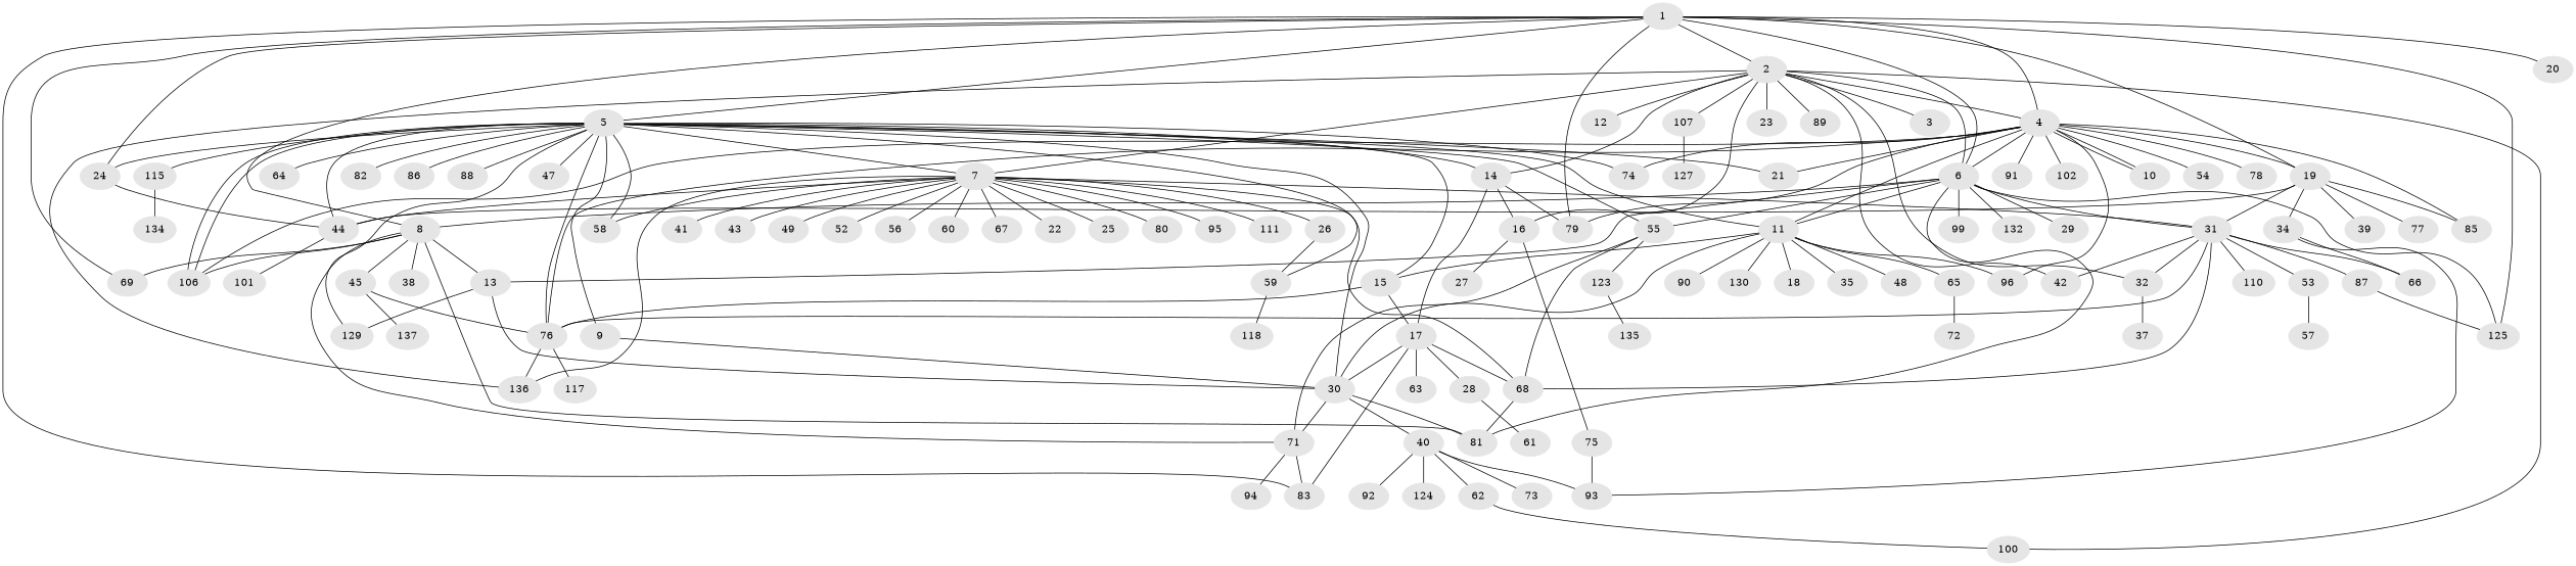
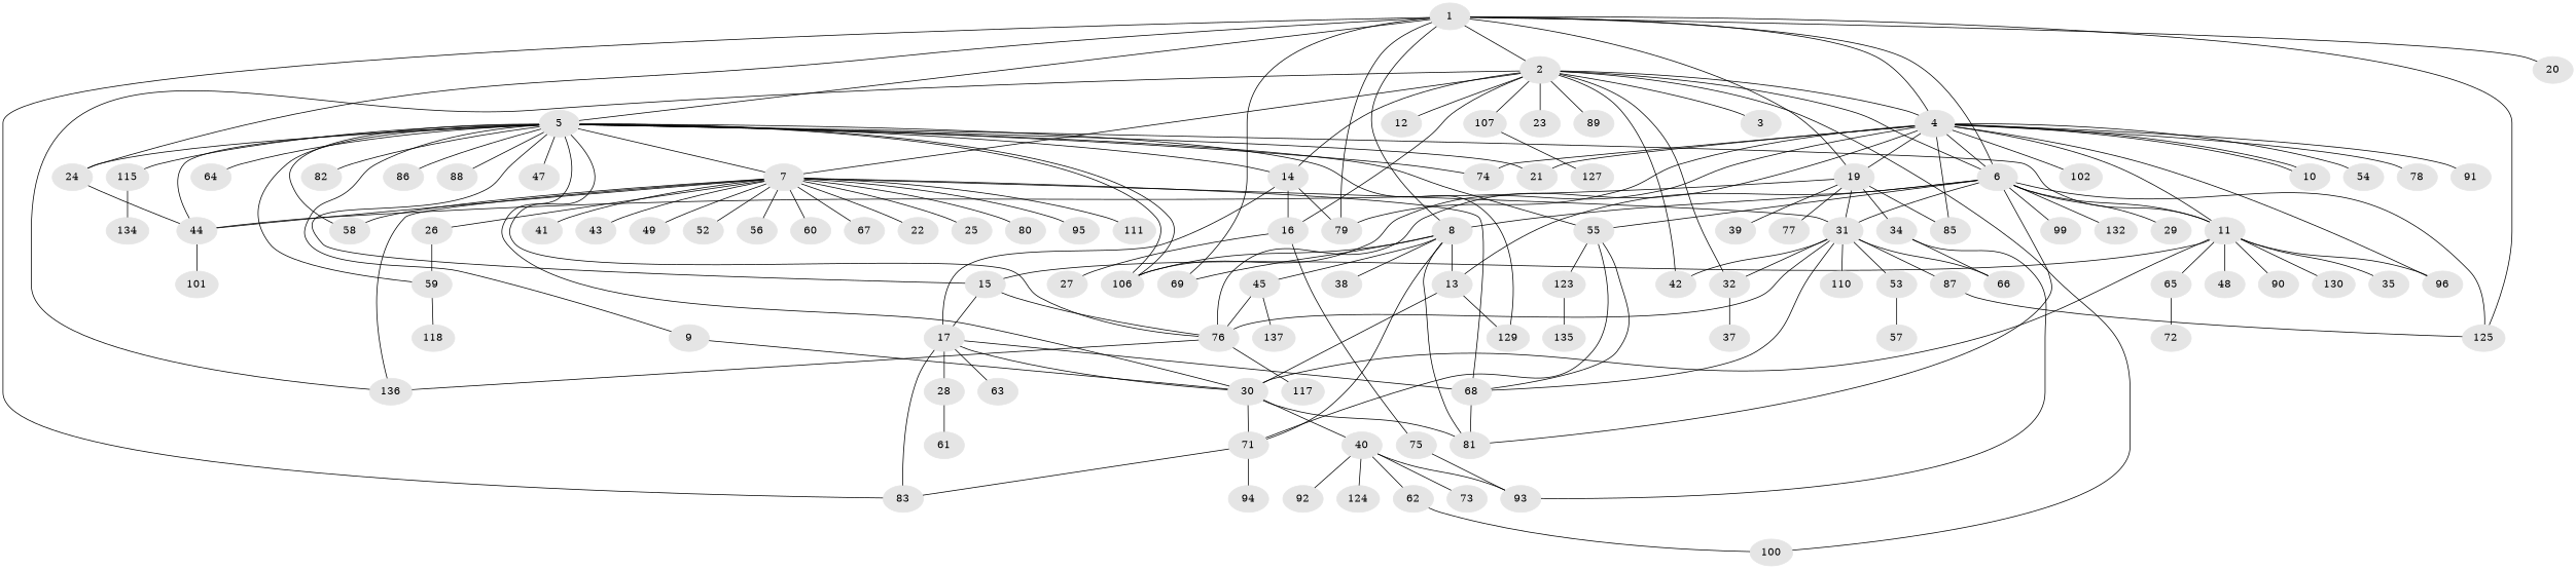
  graph {
    node [color=gray90 style=filled]
    1 [super="+105"]
    2 [super="+98"]
    4 [super="+119"]
    5 [super="+120"]
    6 [super="+128"]
    8 [super="+36"]
    19 [super="+113"]
    20
    24
    69
    79
    83
    125
    3
    7 [super="+103"]
    12
    14 [super="+33"]
    16
    23
    32
    42
    89
    100
    107
    136
    10
    11 [super="+114"]
    21
    54
    74
    76 [super="+121"]
    78
    85 [super="+112"]
    91
    96 [super="+97"]
    102
    106
    9
    15
    30 [super="+70"]
    44
    47
    55 [super="+116"]
    59
    64
    82
    86
    88
    115
    129 [super="+138"]
    58
    13 [super="+84"]
    29
    31 [super="+51"]
    81
    99
    132
    38
    45
    71
    34
    39 [super="+46"]
    77
    22
    25
    26 [super="+109"]
    41
    43
    49
    52
    56
    60
    67
    68
    80
    95
    111
    17 [super="+104"]
    27
    75 [super="+126"]
    37
    127
-   18
    35
    48
    65
    90
    130
    117
    40 [super="+50"]
    101
    123
    118
    134
    53
    66
    87 [super="+122"]
    110
    137
    94
    72
    28
    63 [super="+133"]
    93
    61
    62 [super="+131"]
    73
    92
    124
    57
    135
    1 -- 2
    1 -- 4
    1 -- 5
    1 -- 6
    1 -- 8
    1 -- 19
    1 -- 20
    1 -- 24
    1 -- 69
    1 -- 79
    1 -- 83
    1 -- 125
    2 -- 4
    2 -- 6
    2 -- 3
    2 -- 7
    2 -- 12
    2 -- 14
    2 -- 16
    2 -- 23
    2 -- 32
    2 -- 42
    2 -- 89
    2 -- 100
    2 -- 107
    2 -- 136
    4 -- 6
    4 -- 19
    4 -- 79
    4 -- 10
    4 -- 10
    4 -- 11
    4 -- 21 [weight=2]
    4 -- 54
    4 -- 74
    4 -- 76 [weight=2]
    4 -- 78
    4 -- 85
    4 -- 91
    4 -- 96 [weight=2]
    4 -- 102
    4 -- 106
    5 -- 24
    5 -- 7
    5 -- 14
    5 -- 11
    5 -- 21
    5 -- 74
    5 -- 76
    5 -- 106
    5 -- 106
    5 -- 9
    5 -- 15
    5 -- 30
    5 -- 44
    5 -- 47
    5 -- 55
    5 -- 59
    5 -- 64
    5 -- 82
    5 -- 86
    5 -- 88
    5 -- 115
    5 -- 129
    5 -- 58
    6 -- 8
    6 -- 125
    6 -- 11
    6 -- 55
    6 -- 13
    6 -- 29
    6 -- 31
    6 -- 81
    6 -- 99
    6 -- 132
    8 -- 69
    8 -- 106
    8 -- 13 [weight=2]
    8 -- 81
    8 -- 38
    8 -- 45
    8 -- 71
    19 -- 85
    19 -- 44
    19 -- 31
    19 -- 34
    19 -- 39
    19 -- 77
    24 -- 44
    7 -- 136
    7 -- 44
    7 -- 58
    7 -- 31
    7 -- 22
    7 -- 25
    7 -- 26
    7 -- 41
    7 -- 43
    7 -- 49
    7 -- 52
    7 -- 56
    7 -- 60
    7 -- 67
    7 -- 68
    7 -- 80
    7 -- 95
    7 -- 111
    14 -- 79
    14 -- 16
    14 -- 17
    16 -- 27
    16 -- 75
    32 -- 37
    107 -- 127
    11 -- 96
    11 -- 15
    11 -- 30
-   11 -- 18
    11 -- 35
    11 -- 48
    11 -- 65
    11 -- 90
    11 -- 130
    76 -- 136
    76 -- 117
    9 -- 30
    15 -- 76
    15 -- 17
    30 -- 81
    30 -- 71
    30 -- 40
    44 -- 101
    55 -- 71
    55 -- 68
    55 -- 123
    59 -- 118
    115 -- 134
    13 -- 30
    13 -- 129
    31 -- 32
    31 -- 42
    31 -- 76
    31 -- 68
    31 -- 53
    31 -- 66
    31 -- 87
    31 -- 110
    45 -- 76
    45 -- 137
    71 -- 83
    71 -- 94
    34 -- 66
    34 -- 93
    26 -- 59
    68 -- 81
    17 -- 83
    17 -- 30
    17 -- 68
    17 -- 28
    17 -- 63
    75 -- 93
    65 -- 72
    40 -- 93
    40 -- 62
    40 -- 73
    40 -- 92
    40 -- 124
    123 -- 135
    53 -- 57
    87 -- 125
    28 -- 61
    62 -- 100
  }
